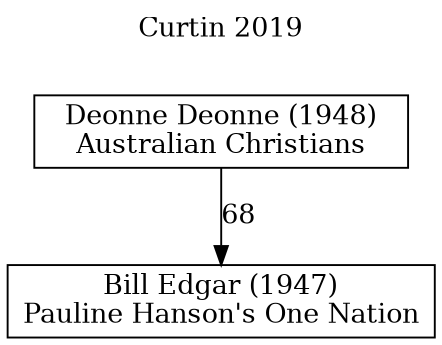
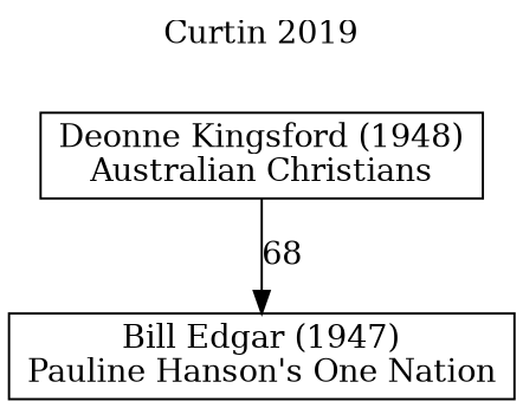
  digraph {
    label="Curtin 2019"
    labelloc=t
    mclimit=10
    node [shape=box]
    n1 [label="Bill Edgar (1947)\nPauline Hanson's One Nation"]
-   n2 [label="Deonne Deonne (1948)\nAustralian Christians"]
+   n2 [label="Deonne Kingsford (1948)\nAustralian Christians"]
    n2 -> n1 [label=68]
  }
